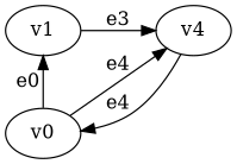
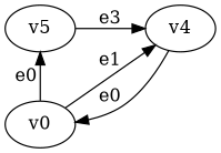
  digraph {
    rankdir=LR
    node [player=1]
-   v1
+   v1 [label=v5]
    v0 [player=0]
    n3 [label=v4]
    v1 -> n3 [label=e3]
    v0 -> v1 [constraint="time >= 1" label=e0]
-   v0 -> n3 [constraint="time >= 3" label=e4]
-   n3 -> v0 [constraint="time <= 10" label=e4]
+   v0 -> n3 [constraint="time >= 3" label=e1]
+   n3 -> v0 [constraint="time <= 10" label=e0]
  }
